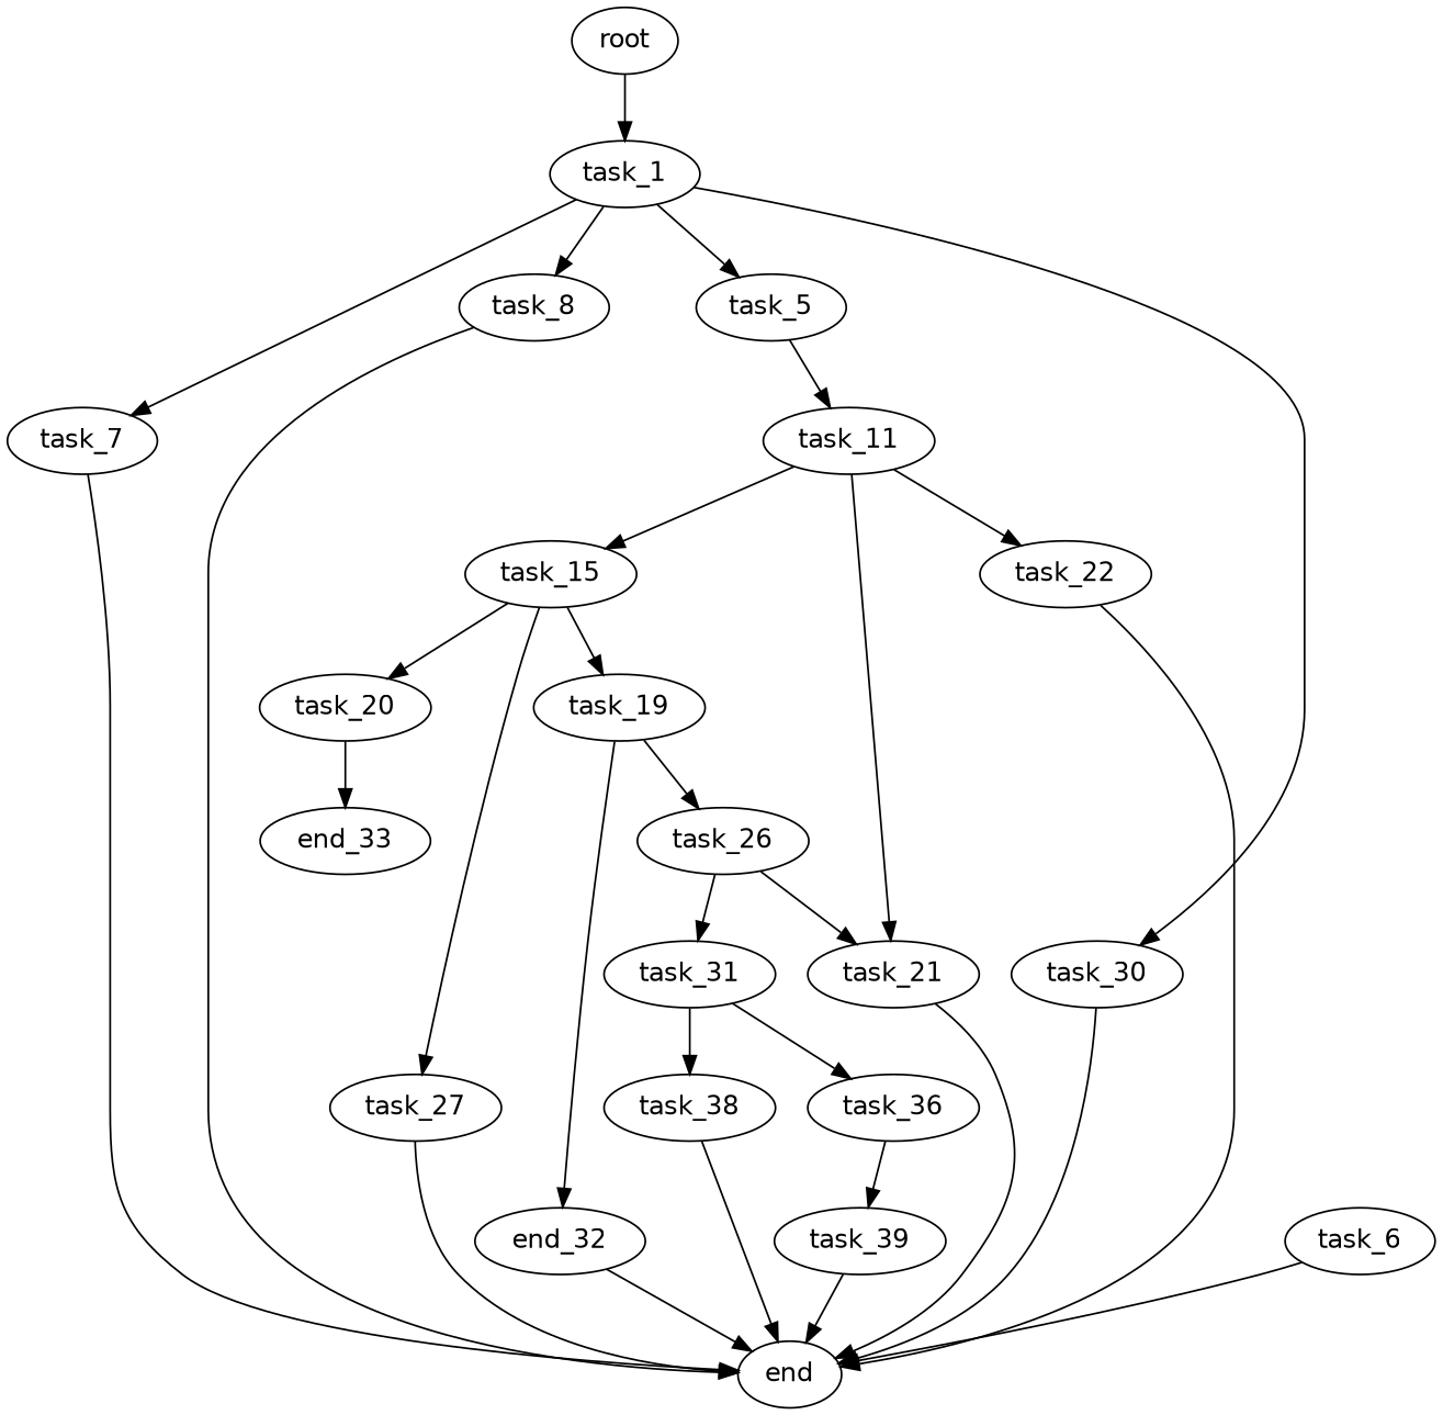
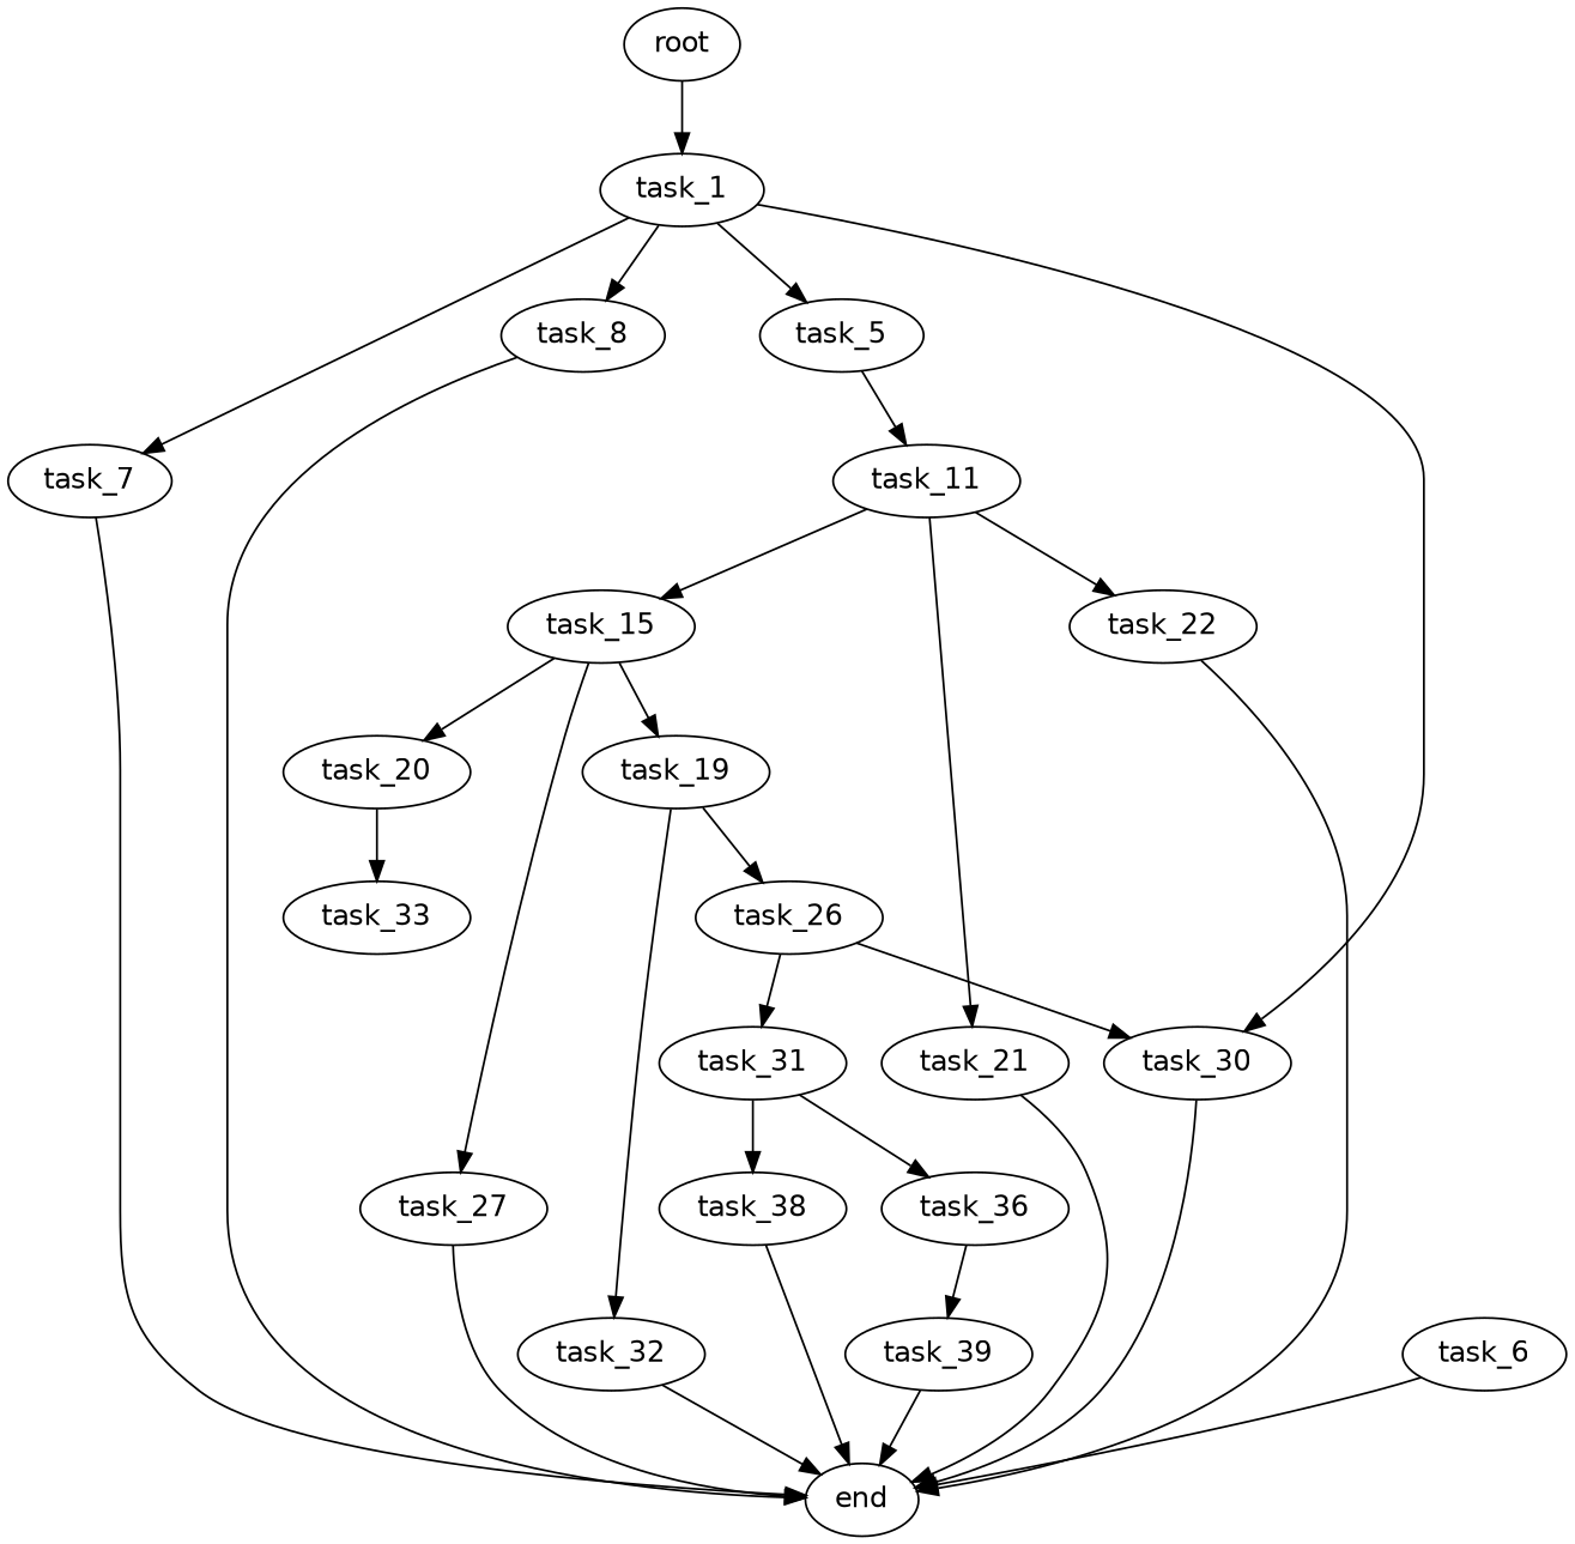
  digraph {
    fontname="DejaVu Sans"
    node [fontname="DejaVu Sans"]
    edge [fontname="DejaVu Sans"]
    root
    task_1
    task_7
    task_8
    n5 [label=task_5]
    task_30
    task_6
    end
    task_11
    task_15
    task_21
    task_22
    task_19
    task_20
    task_27
    task_26
-   task_32 [label=end_32]
-   task_33 [label=end_33]
+   task_32
+   task_33
    task_31
    task_36
    task_38
    task_39
    root -> task_1
    task_1 -> task_7
    task_1 -> task_8
    task_1 -> n5
    task_1 -> task_30
    task_7 -> end
    task_8 -> end
    n5 -> task_11
    task_30 -> end
    task_6 -> end
    task_11 -> task_15
    task_11 -> task_21
    task_11 -> task_22
    task_15 -> task_19
    task_15 -> task_20
    task_15 -> task_27
    task_21 -> end
    task_22 -> end
    task_19 -> task_26
    task_19 -> task_32
    task_20 -> task_33
    task_27 -> end
-   task_26 -> task_21
+   task_26 -> task_30
    task_26 -> task_31
    task_32 -> end
    task_31 -> task_36
    task_31 -> task_38
    task_36 -> task_39
    task_38 -> end
    task_39 -> end
  }
